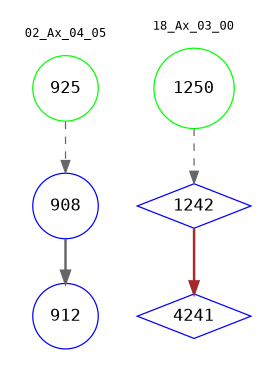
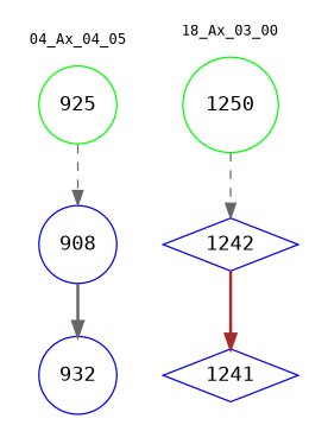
  digraph {
    fontname="DejaVu Sans Mono"
    node [color=blue fontname="DejaVu Sans Mono" shape=circle]
    edge [color=gray40 fontname="DejaVu Sans Mono" style=dashed]
    n1 [color=green label=925]
    n2 [label=908]
-   n3 [label=912]
+   n3 [label=932]
    n4 [color=green label=1250]
    n5 [label=1242 shape=diamond]
-   n6 [label=4241 shape=diamond]
+   n6 [label=1241 shape=diamond]
    subgraph cluster_1 {
      color=white
      fontsize=10
-     label="02_Ax_04_05"
+     label="04_Ax_04_05"
      n1
      n2
      n3
    }
    subgraph cluster_2 {
      color=white
      fontsize=10
      label="18_Ax_03_00"
      n4
      n5
      n6
    }
    n1 -> n2
    n2 -> n3 [style=bold]
    n4 -> n5
    n5 -> n6 [color=brown style=bold]
  }
